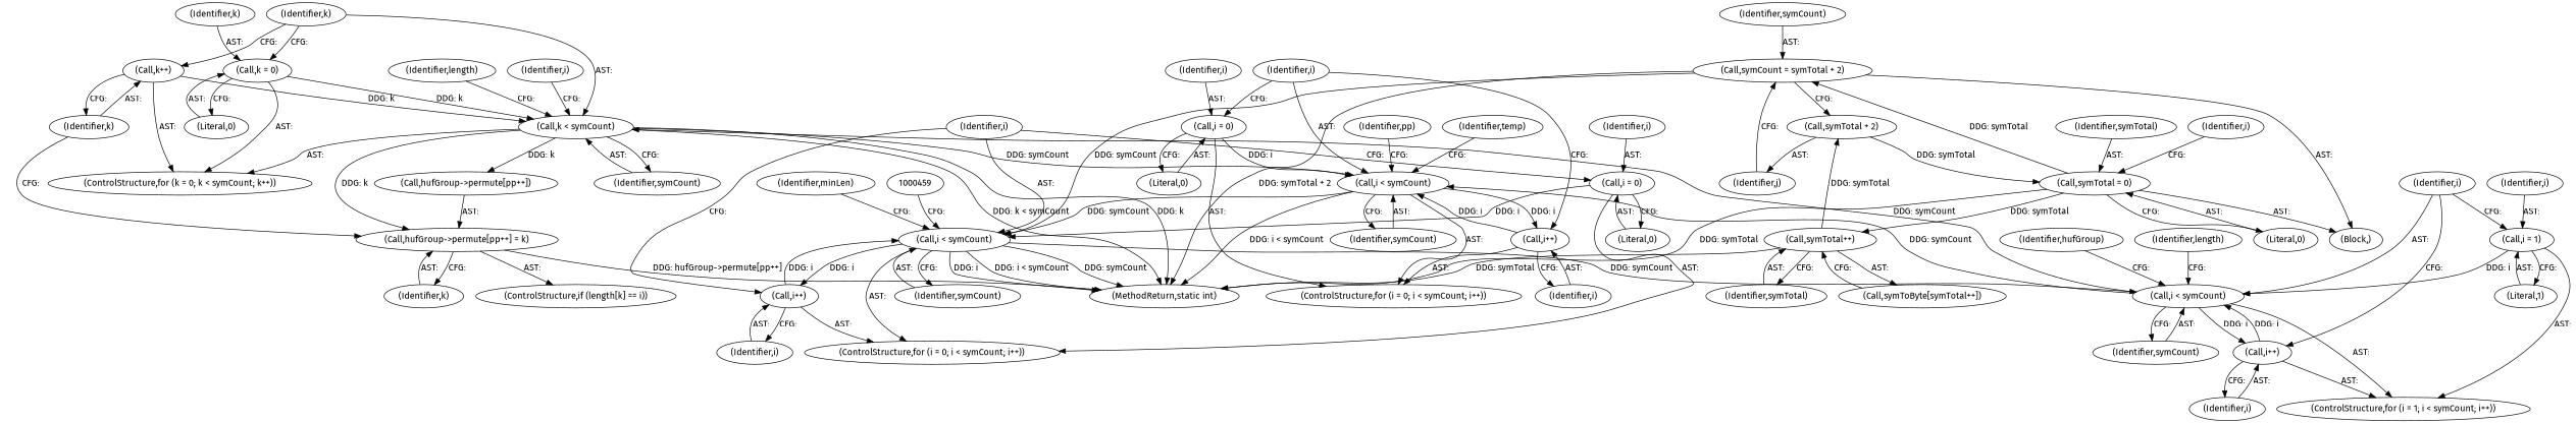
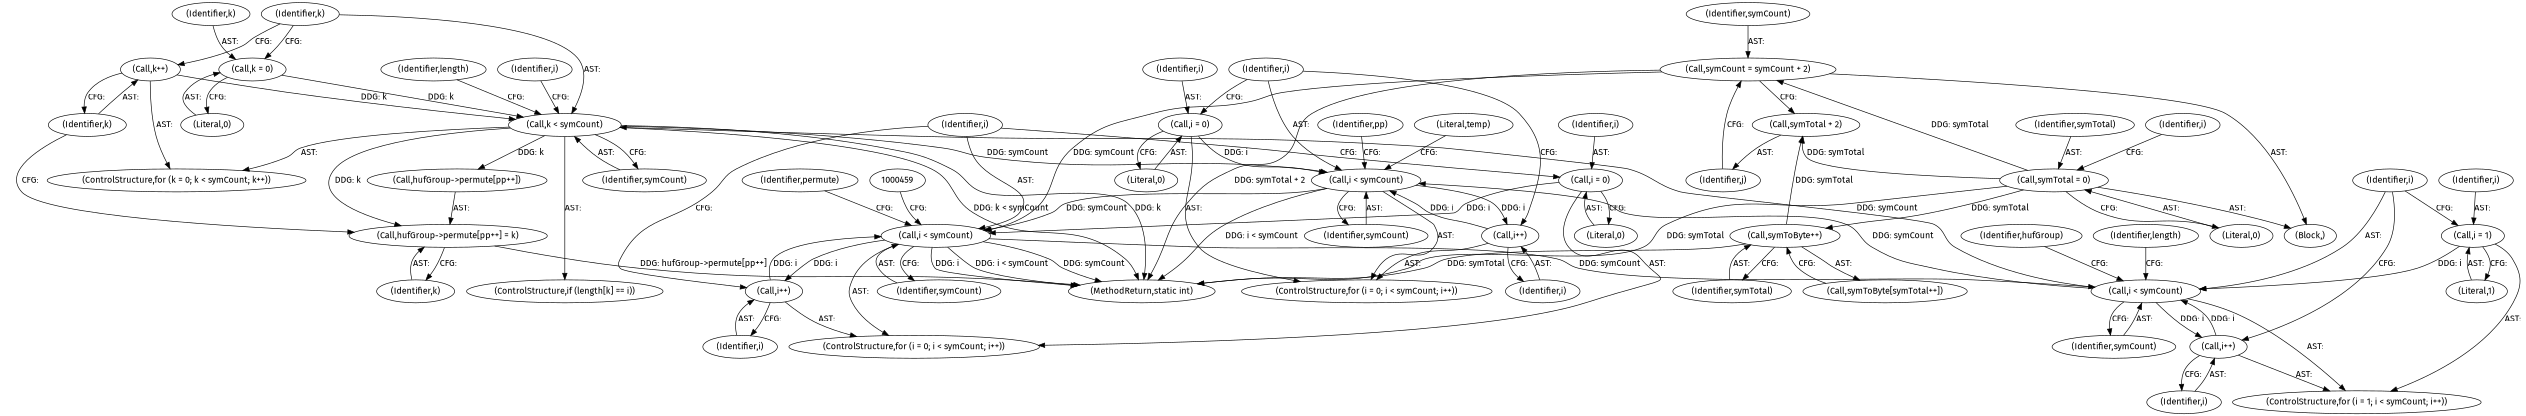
  digraph {
    fontname="Fira Sans"
    node [fontname="Fira Sans"]
    edge [fontname="Fira Sans"]
    n1 [label="(Call,hufGroup->permute[pp++] = k)"]
    n2 [label="(ControlStructure,if (length[k] == i))"]
    n3 [label="(MethodReturn,static int)"]
    n4 [label="(Identifier,k)"]
    n5 [label="(Call,k < symCount)"]
    n6 [label="(Call,i < symCount)"]
    n7 [label="(ControlStructure,for (k = 0; k < symCount; k++))"]
    n8 [label="(Identifier,symCount)"]
    n9 [label="(Call,hufGroup->permute[pp++])"]
    n10 [label="(Call,k++)"]
    n11 [label="(Identifier,k)"]
    n12 [label="(Call,i < symCount)"]
    n13 [label="(Call,i++)"]
    n14 [label="(Identifier,symCount)"]
    n15 [label="(ControlStructure,for (i = 0; i < symCount; i++))"]
    n16 [label="(Call,k = 0)"]
    n17 [label="(Literal,0)"]
    n18 [label="(Call,i < symCount)"]
    n19 [label="(Call,i++)"]
    n20 [label="(ControlStructure,for (i = 1; i < symCount; i++))"]
    n21 [label="(Identifier,symCount)"]
    n22 [label="(Identifier,i)"]
    n23 [label="(Call,i = 1)"]
    n24 [label="(Literal,1)"]
    n25 [label="(Call,i++)"]
    n26 [label="(ControlStructure,for (i = 0; i < symCount; i++))"]
    n27 [label="(Identifier,symCount)"]
    n28 [label="(Identifier,i)"]
    n29 [label="(Call,i = 0)"]
    n30 [label="(Literal,0)"]
-   n31 [label="(Call,symCount = symTotal + 2)"]
+   n31 [label="(Call,symCount = symCount + 2)"]
    n32 [label="(Block,)"]
    n33 [label="(Call,symTotal + 2)"]
    n34 [label="(Identifier,j)"]
-   n35 [label="(Call,symTotal++)"]
+   n35 [label="(Call,symToByte++)"]
    n36 [label="(Identifier,symTotal)"]
    n37 [label="(Call,symToByte[symTotal++])"]
    n38 [label="(Call,symTotal = 0)"]
    n39 [label="(Literal,0)"]
    n40 [label="(Identifier,i)"]
    n41 [label="(Call,i = 0)"]
    n42 [label="(Literal,0)"]
    n43 [label="(Identifier,i)"]
    n44 [label="(Identifier,i)"]
    n45 [label="(Identifier,i)"]
    n46 [label="(Identifier,symTotal)"]
    n47 [label="(Identifier,symCount)"]
    n48 [label="(Identifier,length)"]
    n49 [label="(Identifier,i)"]
    n50 [label="(Identifier,k)"]
    n51 [label="(Identifier,pp)"]
    n52 [label="(Identifier,hufGroup)"]
    n53 [label="(Identifier,i)"]
-   n54 [label="(Identifier,temp)"]
+   n54 [label="(Literal,temp)"]
    n55 [label="(Identifier,length)"]
    n56 [label="(Identifier,k)"]
    n57 [label="(Identifier,i)"]
    n58 [label="(Identifier,i)"]
-   n59 [label="(Identifier,minLen)"]
+   n59 [label="(Identifier,permute)"]
    n60 [label="(Identifier,i)"]
    1000459
-   n1 -> n2 [label="AST: "]
+   n5 -> n2 [label="AST: "]
    n1 -> n3 [label="DDG: hufGroup->permute[pp++]"]
    n1 -> n4 [label="CFG: "]
    n4 -> n1 [label="AST: "]
    n5 -> n1 [label="DDG: k"]
    n5 -> n3 [label="DDG: k < symCount"]
    n5 -> n3 [label="DDG: k"]
    n5 -> n6 [label="DDG: symCount"]
    n5 -> n7 [label="AST: "]
    n5 -> n8 [label="CFG: "]
    n5 -> n9 [label="DDG: k"]
    n6 -> n3 [label="DDG: i < symCount"]
    n6 -> n12 [label="DDG: symCount"]
    n6 -> n13 [label="DDG: i"]
    n6 -> n14 [label="CFG: "]
    n6 -> n15 [label="AST: "]
    n8 -> n5 [label="AST: "]
    n9 -> n1 [label="AST: "]
    n10 -> n5 [label="DDG: k"]
    n10 -> n7 [label="AST: "]
    n10 -> n11 [label="CFG: "]
    n11 -> n1 [label="CFG: "]
    n11 -> n10 [label="AST: "]
    n12 -> n3 [label="DDG: i < symCount"]
    n12 -> n3 [label="DDG: symCount"]
    n12 -> n3 [label="DDG: i"]
    n12 -> n18 [label="DDG: symCount"]
    n12 -> n25 [label="DDG: i"]
    n12 -> n26 [label="AST: "]
    n12 -> n27 [label="CFG: "]
    n13 -> n6 [label="DDG: i"]
    n13 -> n15 [label="AST: "]
    n13 -> n40 [label="CFG: "]
    n14 -> n6 [label="AST: "]
    n16 -> n5 [label="DDG: k"]
-   n16 -> n7 [label="AST: "]
    n16 -> n17 [label="CFG: "]
    n17 -> n16 [label="AST: "]
    n18 -> n5 [label="DDG: symCount"]
    n18 -> n6 [label="DDG: symCount"]
    n18 -> n19 [label="DDG: i"]
    n18 -> n20 [label="AST: "]
    n18 -> n21 [label="CFG: "]
    n19 -> n18 [label="DDG: i"]
    n19 -> n20 [label="AST: "]
    n19 -> n22 [label="CFG: "]
    n21 -> n18 [label="AST: "]
    n22 -> n19 [label="AST: "]
    n23 -> n18 [label="DDG: i"]
    n23 -> n20 [label="AST: "]
    n23 -> n24 [label="CFG: "]
    n24 -> n23 [label="AST: "]
    n25 -> n12 [label="DDG: i"]
    n25 -> n26 [label="AST: "]
    n25 -> n28 [label="CFG: "]
    n27 -> n12 [label="AST: "]
    n28 -> n25 [label="AST: "]
    n29 -> n12 [label="DDG: i"]
    n29 -> n26 [label="AST: "]
    n29 -> n30 [label="CFG: "]
    n30 -> n29 [label="AST: "]
    n31 -> n3 [label="DDG: symTotal + 2"]
    n31 -> n12 [label="DDG: symCount"]
    n31 -> n32 [label="AST: "]
    n31 -> n33 [label="CFG: "]
    n33 -> n34 [label="AST: "]
    n34 -> n31 [label="CFG: "]
    n35 -> n3 [label="DDG: symTotal"]
    n35 -> n33 [label="DDG: symTotal"]
    n35 -> n36 [label="CFG: "]
    n35 -> n37 [label="AST: "]
    n36 -> n35 [label="AST: "]
    n37 -> n35 [label="CFG: "]
    n38 -> n3 [label="DDG: symTotal"]
    n38 -> n31 [label="DDG: symTotal"]
    n38 -> n32 [label="AST: "]
-   n33 -> n38 [label="DDG: symTotal"]
+   n38 -> n33 [label="DDG: symTotal"]
    n38 -> n35 [label="DDG: symTotal"]
    n38 -> n39 [label="CFG: "]
    n39 -> n38 [label="AST: "]
    n40 -> n13 [label="AST: "]
    n41 -> n6 [label="DDG: i"]
    n41 -> n15 [label="AST: "]
    n41 -> n42 [label="CFG: "]
    n42 -> n41 [label="AST: "]
    n43 -> n5 [label="CFG: "]
    n44 -> n12 [label="AST: "]
    n44 -> n25 [label="CFG: "]
    n44 -> n29 [label="CFG: "]
    n45 -> n41 [label="AST: "]
    n46 -> n38 [label="AST: "]
    n47 -> n31 [label="AST: "]
    n48 -> n5 [label="CFG: "]
    n49 -> n23 [label="AST: "]
    n50 -> n16 [label="AST: "]
    n51 -> n6 [label="CFG: "]
    n52 -> n18 [label="CFG: "]
    n53 -> n18 [label="AST: "]
    n53 -> n19 [label="CFG: "]
    n53 -> n23 [label="CFG: "]
    n54 -> n6 [label="CFG: "]
    n55 -> n18 [label="CFG: "]
    n56 -> n5 [label="AST: "]
    n56 -> n10 [label="CFG: "]
    n56 -> n16 [label="CFG: "]
    n57 -> n38 [label="CFG: "]
    n58 -> n6 [label="AST: "]
    n58 -> n13 [label="CFG: "]
    n58 -> n41 [label="CFG: "]
    n59 -> n12 [label="CFG: "]
    n60 -> n29 [label="AST: "]
    1000459 -> n12 [label="CFG: "]
  }
